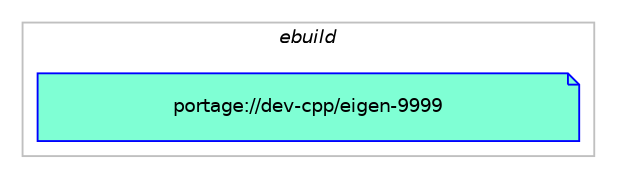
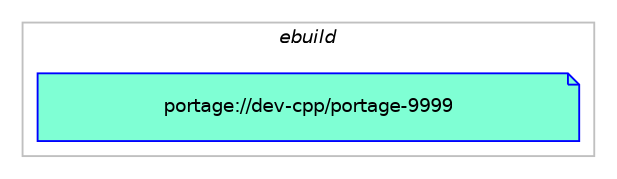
  digraph {
    compound=true
    concentrate=true
    fontname=Helvetica
    fontsize=10
    newrank=true
    rankdir=LR
    ranksep=1.5
-   n1 [color=blue fontname=Helvetica fontsize=10 label="portage://dev-cpp/eigen-9999" width=4 style=filled fillcolor=aquamarine shape=note]
+   n1 [color=blue fontname=Helvetica fontsize=10 label="portage://dev-cpp/portage-9999" width=4 style=filled fillcolor=aquamarine shape=note]
    subgraph cluster_1 {
      color=gray
      label=<<i>ebuild</i>>
      n1
    }
    subgraph cluster_2 {
      color=gray
      label=<<i>dependencies</i>>
      subgraph cluster_3 {
        color=gray
        fillcolor="#eeeeee"
        label=<<i>compile</i>>
        style=filled
      }
      subgraph cluster_4 {
        color=gray
        fillcolor="#eeeeee"
        label=<<i>compile and run</i>>
        style=filled
      }
      subgraph cluster_5 {
        color=gray
        fillcolor="#eeeeee"
        label=<<i>run</i>>
        style=filled
      }
    }
    subgraph cluster_6 {
      color=gray
      label=<<i>candidates</i>>
      rank=same
    }
  }
